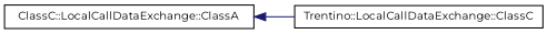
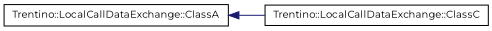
  digraph {
    rankdir=LR
    fontname=Montserrat
    node [color=black fillcolor=white fontname=Montserrat fontsize=10 shape=record style=filled]
-   n1 [height=0.2 label="ClassC::LocalCallDataExchange::ClassA" width=0.4]
+   n1 [height=0.2 label="Trentino::LocalCallDataExchange::ClassA" width=0.4]
    n2 [height=0.2 label="Trentino::LocalCallDataExchange::ClassC" width=0.4]
    n1 -> n2 [color=midnightblue dir=back fontname=Montserrat fontsize=10 labelfontname=Helvetica labelfontsize=10 style=solid]
  }
